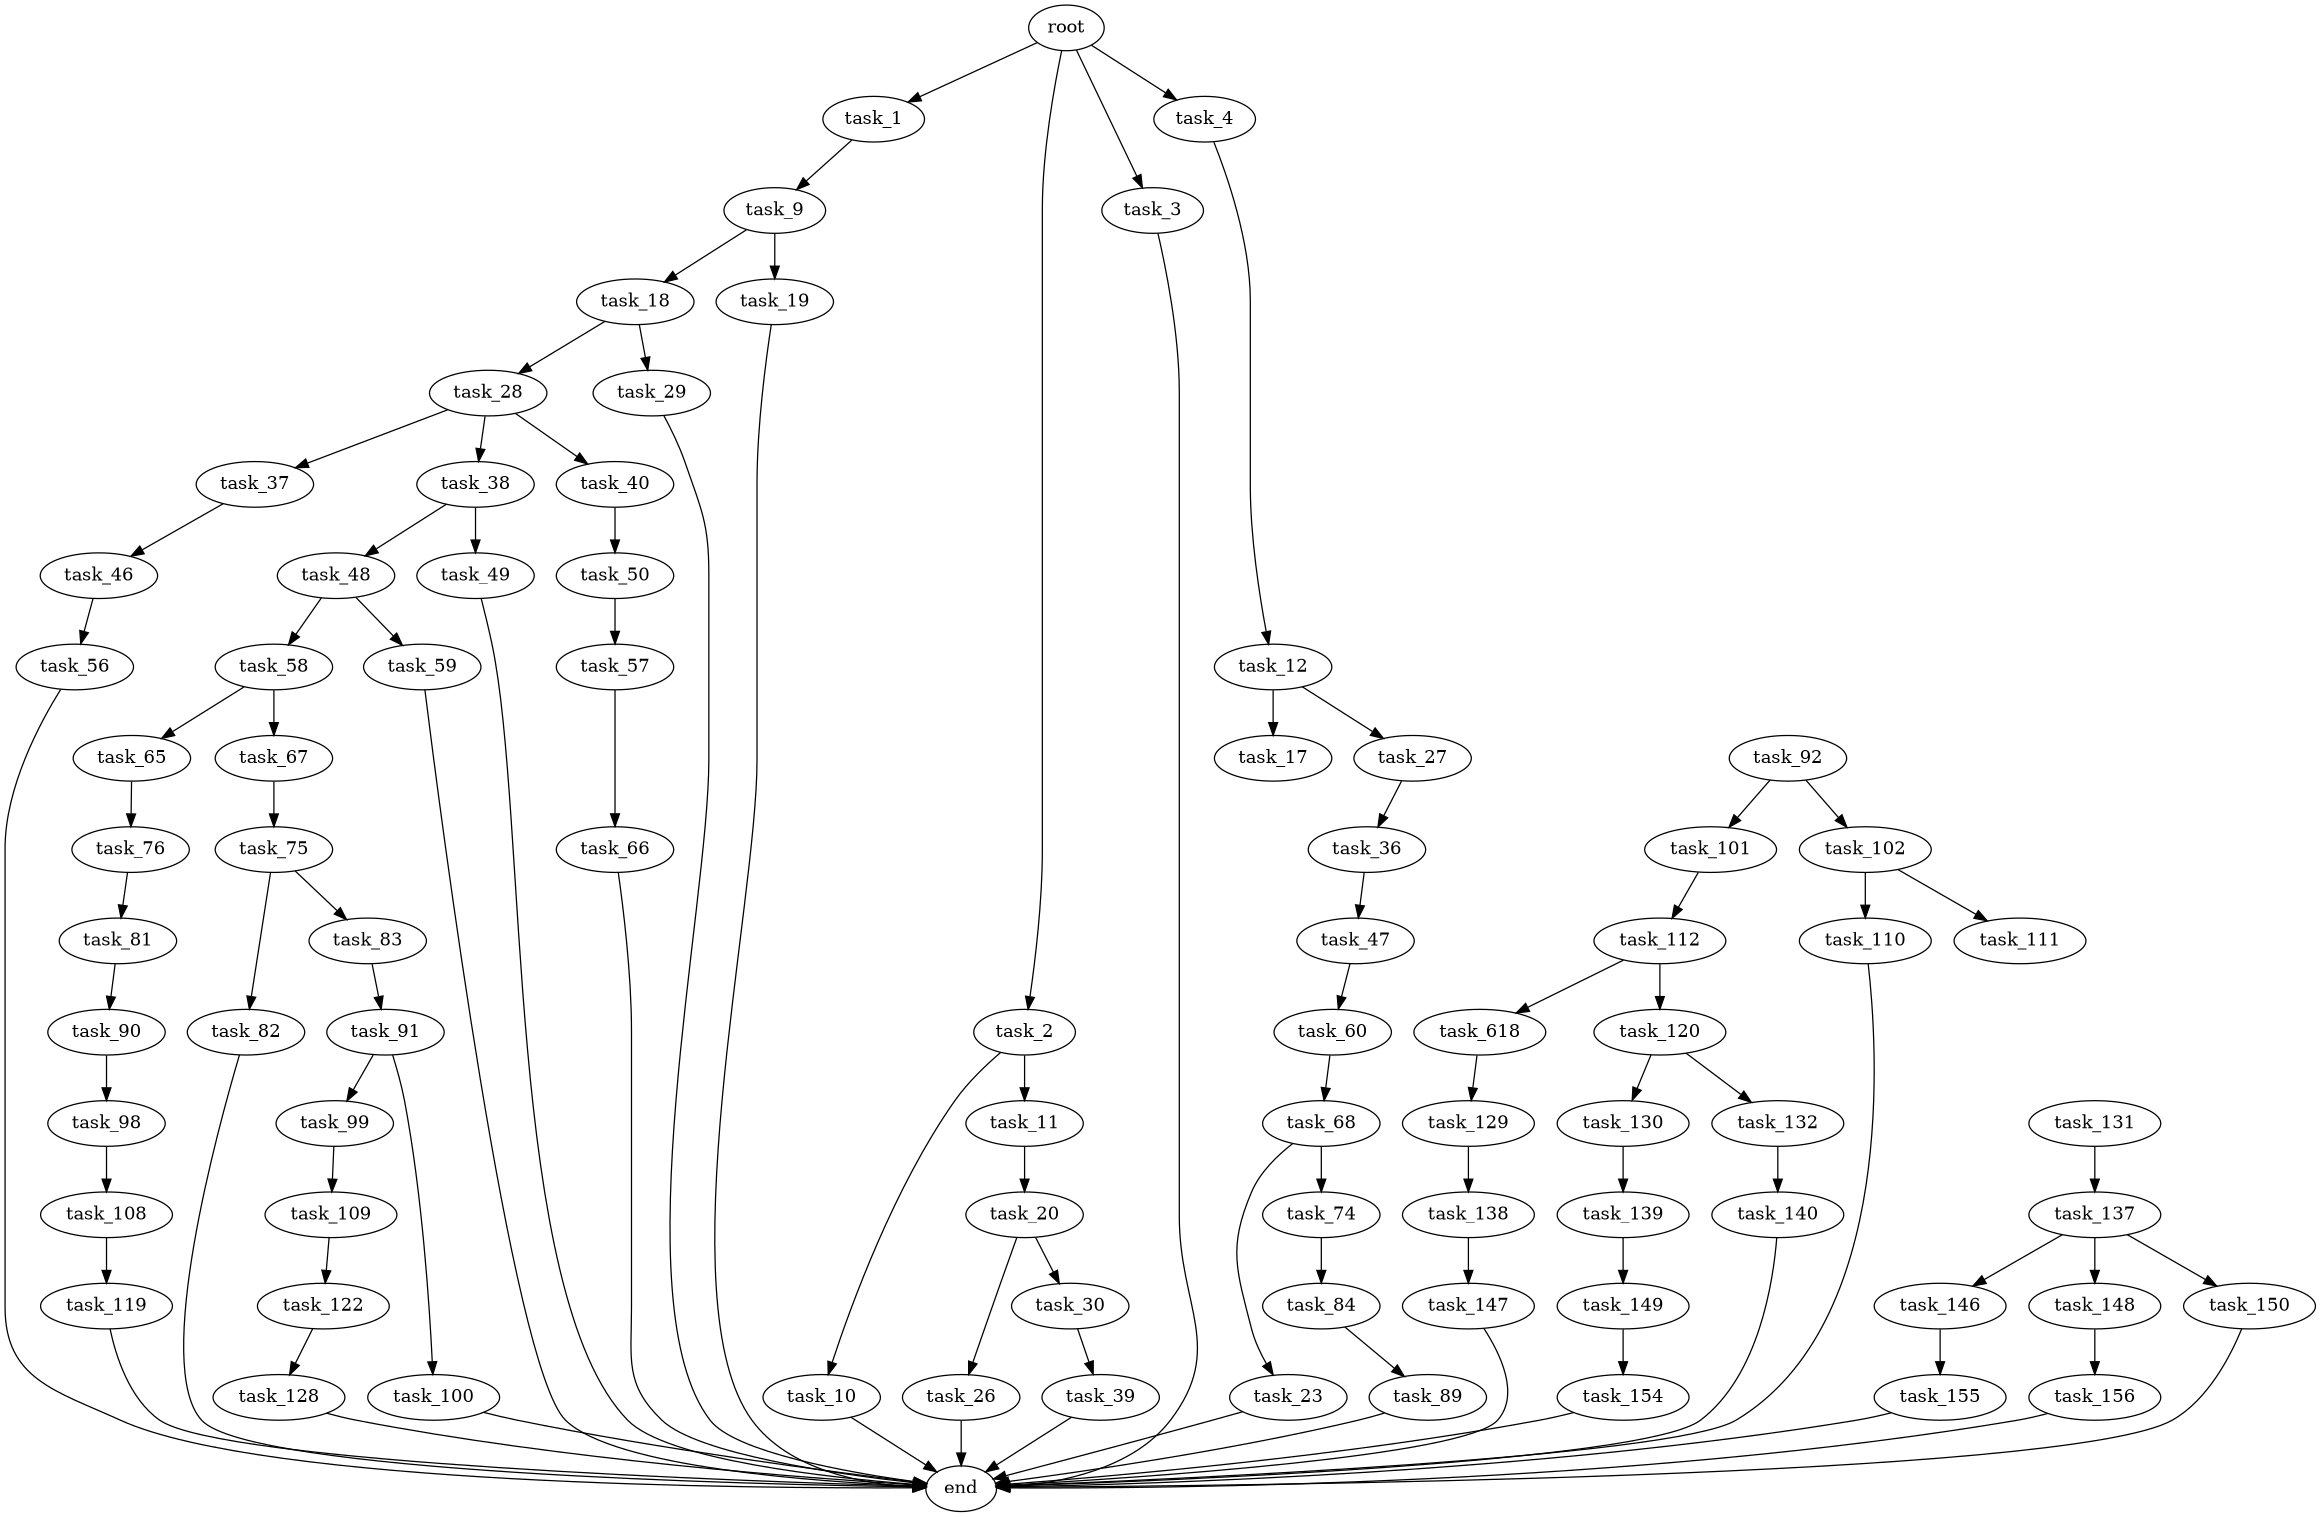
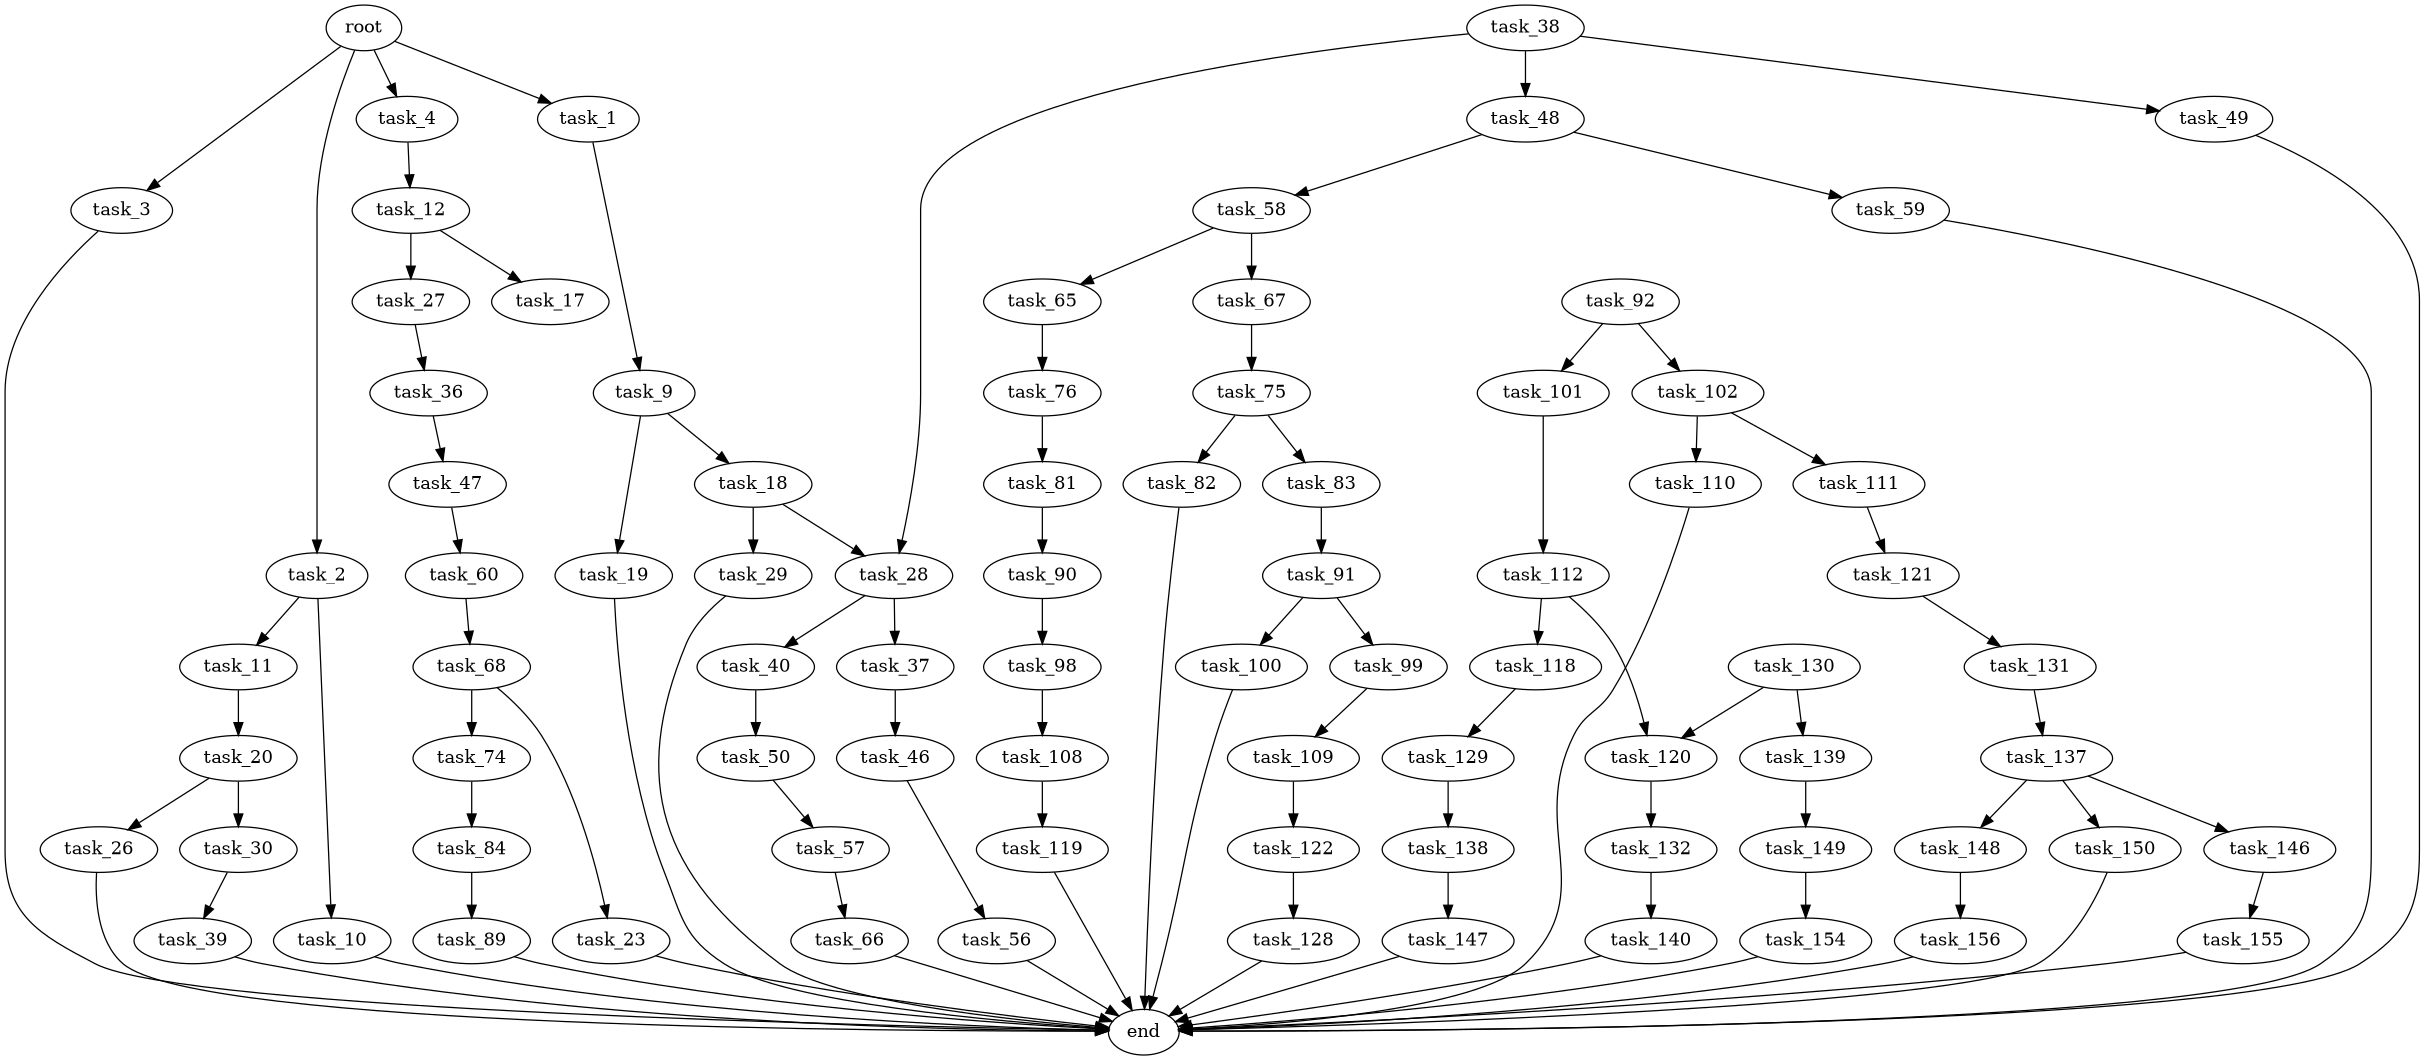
  digraph {
    root
    task_1
    task_2
    task_3
    task_4
    task_9
    task_10
    task_11
    end
    task_12
    task_18
    task_19
    task_20
    task_17
    task_27
    task_28
    task_29
    task_26
    task_30
    task_37
    task_38
    task_40
    task_39
    task_36
    task_47
    task_46
    task_48
    task_49
    task_50
    task_60
    task_56
    task_58
    task_59
    task_57
    task_68
    task_65
    task_67
    task_66
    n39 [label=task_23]
    task_74
    task_76
    task_75
    task_81
    task_82
    task_83
    task_84
    task_90
    task_91
    task_89
    task_99
    task_100
    task_98
    task_92
    task_101
    task_102
    task_108
    task_112
    task_110
    task_111
    task_109
    task_119
    task_122
-   task_118 [label=task_618]
+   task_118
    task_120
+   task_121
    task_128
    task_129
    task_130
    task_132
    task_131
    task_137
    task_138
    task_139
    task_140
    task_147
    task_149
    task_146
    task_148
    task_150
    task_154
    task_155
    task_156
    root -> task_1
    root -> task_2
    root -> task_3
    root -> task_4
    task_1 -> task_9
    task_2 -> task_10
    task_2 -> task_11
    task_3 -> end
    task_4 -> task_12
    task_9 -> task_18
    task_9 -> task_19
    task_10 -> end
    task_11 -> task_20
    task_12 -> task_17
    task_12 -> task_27
    task_18 -> task_28
    task_18 -> task_29
    task_19 -> end
    task_20 -> task_26
    task_20 -> task_30
    task_27 -> task_36
    task_28 -> task_37
-   task_28 -> task_38
+   task_38 -> task_28
    task_28 -> task_40
    task_29 -> end
    task_26 -> end
    task_30 -> task_39
    task_37 -> task_46
    task_38 -> task_48
    task_38 -> task_49
    task_40 -> task_50
    task_39 -> end
    task_36 -> task_47
    task_47 -> task_60
    task_46 -> task_56
    task_48 -> task_58
    task_48 -> task_59
    task_49 -> end
    task_50 -> task_57
    task_60 -> task_68
    task_56 -> end
    task_58 -> task_65
    task_58 -> task_67
    task_59 -> end
    task_57 -> task_66
    task_68 -> n39
    task_68 -> task_74
    task_65 -> task_76
    task_67 -> task_75
    task_66 -> end
    n39 -> end
    task_74 -> task_84
    task_76 -> task_81
    task_75 -> task_82
    task_75 -> task_83
    task_81 -> task_90
    task_82 -> end
    task_83 -> task_91
    task_84 -> task_89
    task_90 -> task_98
    task_91 -> task_99
    task_91 -> task_100
    task_89 -> end
    task_99 -> task_109
    task_100 -> end
    task_98 -> task_108
    task_92 -> task_101
    task_92 -> task_102
    task_101 -> task_112
    task_102 -> task_110
    task_102 -> task_111
    task_108 -> task_119
    task_112 -> task_118
    task_112 -> task_120
    task_110 -> end
+   task_111 -> task_121
    task_109 -> task_122
    task_119 -> end
    task_122 -> task_128
    task_118 -> task_129
-   task_120 -> task_130
+   task_130 -> task_120
    task_120 -> task_132
+   task_121 -> task_131
    task_128 -> end
    task_129 -> task_138
    task_130 -> task_139
    task_132 -> task_140
    task_131 -> task_137
    task_137 -> task_146
    task_137 -> task_148
    task_137 -> task_150
    task_138 -> task_147
    task_139 -> task_149
    task_140 -> end
    task_147 -> end
    task_149 -> task_154
    task_146 -> task_155
    task_148 -> task_156
    task_150 -> end
    task_154 -> end
    task_155 -> end
    task_156 -> end
  }
